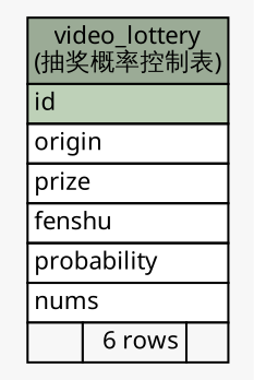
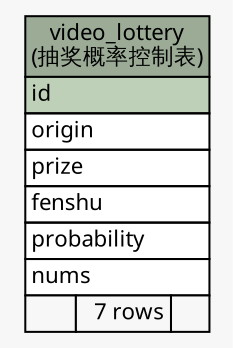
  digraph {
    bgcolor="#f7f7f7"
    fontname="Noto Sans"
    fontsize=11
    nodesep=0.18
    rankdir=TB
    ranksep=0.46
-   n1 [fontname="Noto Sans" fontsize=11 label=<     <TABLE BORDER="0" CELLBORDER="1" CELLSPACING="0" BGCOLOR="#ffffff">       <TR><TD COLSPAN="3" BGCOLOR="#9bab96" ALIGN="CENTER">video_lottery<br/>(抽奖概率控制表)</TD></TR>       <TR><TD PORT="id" COLSPAN="3" BGCOLOR="#bed1b8" ALIGN="LEFT">id</TD></TR>       <TR><TD PORT="origin" COLSPAN="3" ALIGN="LEFT">origin</TD></TR>       <TR><TD PORT="prize" COLSPAN="3" ALIGN="LEFT">prize</TD></TR>       <TR><TD PORT="fenshu" COLSPAN="3" ALIGN="LEFT">fenshu</TD></TR>       <TR><TD PORT="probability" COLSPAN="3" ALIGN="LEFT">probability</TD></TR>       <TR><TD PORT="nums" COLSPAN="3" ALIGN="LEFT">nums</TD></TR>       <TR><TD ALIGN="LEFT" BGCOLOR="#f7f7f7">  </TD><TD ALIGN="RIGHT" BGCOLOR="#f7f7f7">6 rows</TD><TD ALIGN="RIGHT" BGCOLOR="#f7f7f7">  </TD></TR>     </TABLE>> shape=plaintext]
+   n1 [fontname="Noto Sans" fontsize=11 label=<     <TABLE BORDER="0" CELLBORDER="1" CELLSPACING="0" BGCOLOR="#ffffff">       <TR><TD COLSPAN="3" BGCOLOR="#9bab96" ALIGN="CENTER">video_lottery<br/>(抽奖概率控制表)</TD></TR>       <TR><TD PORT="id" COLSPAN="3" BGCOLOR="#bed1b8" ALIGN="LEFT">id</TD></TR>       <TR><TD PORT="origin" COLSPAN="3" ALIGN="LEFT">origin</TD></TR>       <TR><TD PORT="prize" COLSPAN="3" ALIGN="LEFT">prize</TD></TR>       <TR><TD PORT="fenshu" COLSPAN="3" ALIGN="LEFT">fenshu</TD></TR>       <TR><TD PORT="probability" COLSPAN="3" ALIGN="LEFT">probability</TD></TR>       <TR><TD PORT="nums" COLSPAN="3" ALIGN="LEFT">nums</TD></TR>       <TR><TD ALIGN="LEFT" BGCOLOR="#f7f7f7">  </TD><TD ALIGN="RIGHT" BGCOLOR="#f7f7f7">7 rows</TD><TD ALIGN="RIGHT" BGCOLOR="#f7f7f7">  </TD></TR>     </TABLE>> shape=plaintext]
  }
